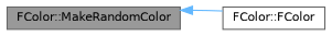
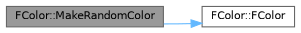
  digraph {
    rankdir=LR
    node [fontname=Helvetica fontsize=10 shape=box style=filled]
    n1 [color=gray40 fillcolor=grey60 fontcolor=black height=0.2 label="FColor::MakeRandomColor" width=0.4]
    n2 [color=grey40 fillcolor=white height=0.2 label="FColor::FColor" width=0.4]
-   n2 -> n1 [color=steelblue1 fontname=Helvetica fontsize=10 labelfontname=Helvetica labelfontsize=10 style=solid]
+   n1 -> n2 [color=steelblue1 fontname=Helvetica fontsize=10 labelfontname=Helvetica labelfontsize=10 style=solid]
  }
